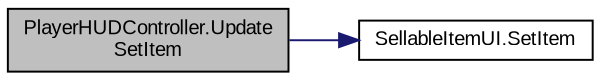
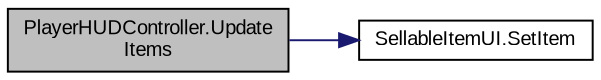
  digraph {
    rankdir=LR
    fontname="Liberation Sans"
    node [color=black fontname="Liberation Sans" fontsize=10 shape=record style=filled]
-   n1 [fillcolor=grey75 fontcolor=black height=0.2 label="PlayerHUDController.Update\lSetItem" width=0.4]
+   n1 [fillcolor=grey75 fontcolor=black height=0.2 label="PlayerHUDController.Update\lItems" width=0.4]
    n2 [fillcolor=white height=0.2 label="SellableItemUI.SetItem" width=0.4]
    n1 -> n2 [color=midnightblue fontname="Liberation Sans" fontsize=10 labelfontname=Helvetica labelfontsize=10 style=solid]
  }
